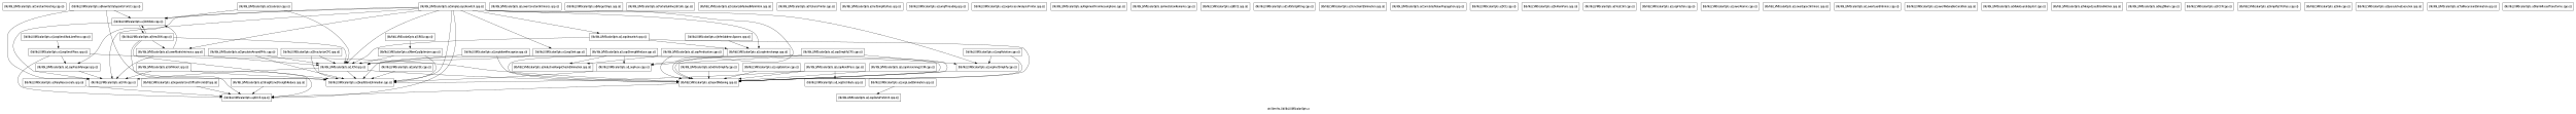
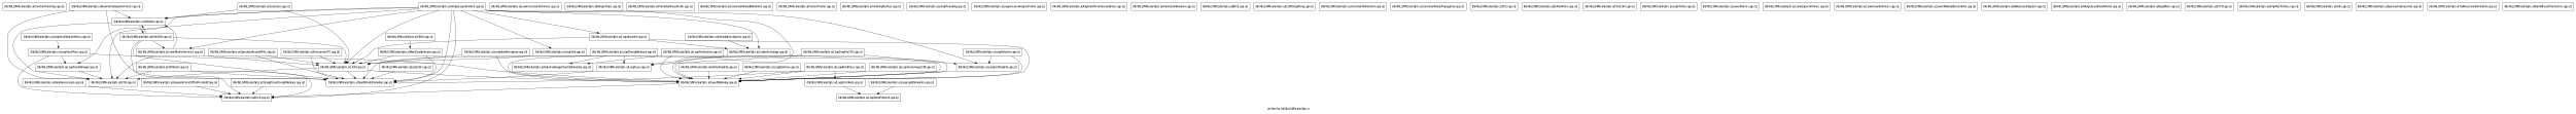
  digraph {
    fontname="Roboto Condensed"
    label="bin/llvm-lto_lib/libLLVMScalarOpts.a"
    rankdir=TB
    node [fontname="Roboto Condensed" group=0 shape=box]
    edge [fontname="Roboto Condensed"]
    n1 [label="{lib/libLLVMScalarOpts.a(ConstantHoisting.cpp.o)}"]
    n2 [label="{lib/libLLVMScalarOpts.a(LoopStrengthReduce.cpp.o)}"]
    n3 [label="{lib/libLLVMScalarOpts.a(InductiveRangeCheckElimination.cpp.o)}"]
    n4 [label="{lib/libLLVMScalarOpts.a(DeadStoreElimination.cpp.o)}"]
    n5 [label="{lib/libLLVMScalarOpts.a(GuardWidening.cpp.o)}"]
    n6 [label="{lib/libLLVMScalarOpts.a(LoopFuse.cpp.o)}"]
    n7 [label="{lib/libLLVMScalarOpts.a(ADCE.cpp.o)}"]
    n8 [label="{lib/libLLVMScalarOpts.a(LowerConstantIntrinsics.cpp.o)}"]
    n9 [label="{lib/libLLVMScalarOpts.a(MergeICmps.cpp.o)}"]
    n10 [label="{lib/libLLVMScalarOpts.a(PartiallyInlineLibCalls.cpp.o)}"]
    n11 [label="{lib/libLLVMScalarOpts.a(ScalarizeMaskedMemIntrin.cpp.o)}"]
    n12 [label="{lib/libLLVMScalarOpts.a(GVNHoist.cpp.o)}"]
    n13 [label="{lib/libLLVMScalarOpts.a(GVN.cpp.o)}"]
    n14 [label="{lib/libLLVMScalarOpts.a(GVNSink.cpp.o)}"]
    n15 [label="{lib/libLLVMScalarOpts.a(NewGVN.cpp.o)}"]
    n16 [label="{lib/libLLVMScalarOpts.a(LICM.cpp.o)}"]
    n17 [label="{lib/libLLVMScalarOpts.a(LowerMatrixIntrinsics.cpp.o)}"]
    n18 [label="{lib/libLLVMScalarOpts.a(IVUsersPrinter.cpp.o)}"]
    n19 [label="{lib/libLLVMScalarOpts.a(IndVarSimplify.cpp.o)}"]
    n20 [label="{lib/libLLVMScalarOpts.a(InferAddressSpaces.cpp.o)}"]
    n21 [label="{lib/libLLVMScalarOpts.a(LoopInterchange.cpp.o)}"]
    n22 [label="{lib/libLLVMScalarOpts.a(InstSimplifyPass.cpp.o)}"]
    n23 [label="{lib/libLLVMScalarOpts.a(JumpThreading.cpp.o)}"]
    n24 [label="{lib/libLLVMScalarOpts.a(LoopAccessAnalysisPrinter.cpp.o)}"]
    n25 [label="{lib/libLLVMScalarOpts.a(LoopSink.cpp.o)}"]
    n26 [label="{lib/libLLVMScalarOpts.a(AlignmentFromAssumptions.cpp.o)}"]
    n27 [label="{lib/libLLVMScalarOpts.a(AnnotationRemarks.cpp.o)}"]
    n28 [label="{lib/libLLVMScalarOpts.a(BDCE.cpp.o)}"]
    n29 [label="{lib/libLLVMScalarOpts.a(CallSiteSplitting.cpp.o)}"]
    n30 [label="{lib/libLLVMScalarOpts.a(ConstraintElimination.cpp.o)}"]
    n31 [label="{lib/libLLVMScalarOpts.a(CorrelatedValuePropagation.cpp.o)}"]
    n32 [label="{lib/libLLVMScalarOpts.a(DCE.cpp.o)}"]
    n33 [label="{lib/libLLVMScalarOpts.a(DivRemPairs.cpp.o)}"]
    n34 [label="{lib/libLLVMScalarOpts.a(EarlyCSE.cpp.o)}"]
    n35 [label="{lib/libLLVMScalarOpts.a(Float2Int.cpp.o)}"]
    n36 [label="{lib/libLLVMScalarOpts.a(LoopDeletion.cpp.o)}"]
    n37 [label="{lib/libLLVMScalarOpts.a(LoopDataPrefetch.cpp.o)}"]
    n38 [label="{lib/libLLVMScalarOpts.a(LoopDistribute.cpp.o)}"]
    n39 [label="{lib/libLLVMScalarOpts.a(LoopIdiomRecognize.cpp.o)}"]
    n40 [label="{lib/libLLVMScalarOpts.a(LoopInstSimplify.cpp.o)}"]
    n41 [label="{lib/libLLVMScalarOpts.a(LoopFlatten.cpp.o)}"]
    n42 [label="{lib/libLLVMScalarOpts.a(LoopLoadElimination.cpp.o)}"]
    n43 [label="{lib/libLLVMScalarOpts.a(LoopPassManager.cpp.o)}"]
    n44 [label="{lib/libLLVMScalarOpts.a(LoopPredication.cpp.o)}"]
    n45 [label="{lib/libLLVMScalarOpts.a(LoopRerollPass.cpp.o)}"]
    n46 [label="{lib/libLLVMScalarOpts.a(LoopRotation.cpp.o)}"]
    n47 [label="{lib/libLLVMScalarOpts.a(LoopSimplifyCFG.cpp.o)}"]
    n48 [label="{lib/libLLVMScalarOpts.a(LoopUnrollPass.cpp.o)}"]
    n49 [label="{lib/libLLVMScalarOpts.a(LoopUnrollAndJamPass.cpp.o)}"]
    n50 [label="{lib/libLLVMScalarOpts.a(LoopVersioningLICM.cpp.o)}"]
    n51 [label="{lib/libLLVMScalarOpts.a(LowerAtomic.cpp.o)}"]
    n52 [label="{lib/libLLVMScalarOpts.a(LowerExpectIntrinsic.cpp.o)}"]
    n53 [label="{lib/libLLVMScalarOpts.a(LowerGuardIntrinsic.cpp.o)}"]
    n54 [label="{lib/libLLVMScalarOpts.a(LowerWidenableCondition.cpp.o)}"]
    n55 [label="{lib/libLLVMScalarOpts.a(MakeGuardsExplicit.cpp.o)}"]
    n56 [label="{lib/libLLVMScalarOpts.a(MemCpyOptimizer.cpp.o)}"]
    n57 [label="{lib/libLLVMScalarOpts.a(MergedLoadStoreMotion.cpp.o)}"]
    n58 [label="{lib/libLLVMScalarOpts.a(NaryReassociate.cpp.o)}"]
    n59 [label="{lib/libLLVMScalarOpts.a(Reg2Mem.cpp.o)}"]
    n60 [label="{lib/libLLVMScalarOpts.a(RewriteStatepointsForGC.cpp.o)}"]
    n61 [label="{lib/libLLVMScalarOpts.a(SCCP.cpp.o)}"]
    n62 [label="{lib/libLLVMScalarOpts.a(SROA.cpp.o)}"]
    n63 [label="{lib/libLLVMScalarOpts.a(Scalarizer.cpp.o)}"]
    n64 [label="{lib/libLLVMScalarOpts.a(SeparateConstOffsetFromGEP.cpp.o)}"]
    n65 [label="{lib/libLLVMScalarOpts.a(SimpleLoopUnswitch.cpp.o)}"]
    n66 [label="{lib/libLLVMScalarOpts.a(LoopUnswitch.cpp.o)}"]
    n67 [label="{lib/libLLVMScalarOpts.a(SimplifyCFGPass.cpp.o)}"]
    n68 [label="{lib/libLLVMScalarOpts.a(Sink.cpp.o)}"]
    n69 [label="{lib/libLLVMScalarOpts.a(SpeculativeExecution.cpp.o)}"]
    n70 [label="{lib/libLLVMScalarOpts.a(SpeculateAroundPHIs.cpp.o)}"]
    n71 [label="{lib/libLLVMScalarOpts.a(StraightLineStrengthReduce.cpp.o)}"]
    n72 [label="{lib/libLLVMScalarOpts.a(StructurizeCFG.cpp.o)}"]
    n73 [label="{lib/libLLVMScalarOpts.a(TailRecursionElimination.cpp.o)}"]
    n74 [label="{lib/libLLVMScalarOpts.a(WarnMissedTransforms.cpp.o)}"]
    n2 -> n3
    n2 -> n4
    n2 -> n5
    n2 -> n6
    n5 -> n7
    n6 -> n4
    n12 -> n4
    n12 -> n7
    n12 -> n13
    n14 -> n13
    n14 -> n15
    n15 -> n4
    n15 -> n7
    n15 -> n14
    n15 -> n16
    n15 -> n17
    n16 -> n4
    n16 -> n5
    n16 -> n13
    n17 -> n13
    n17 -> n14
    n17 -> n16
    n19 -> n5
    n20 -> n21
    n21 -> n5
    n21 -> n6
    n25 -> n5
    n25 -> n16
    n34 -> n4
    n36 -> n5
+   n38 -> n37
    n39 -> n5
    n39 -> n16
    n40 -> n5
    n42 -> n37
    n43 -> n13
    n44 -> n3
    n44 -> n5
    n45 -> n4
    n45 -> n5
    n45 -> n38
    n46 -> n5
    n46 -> n40
    n47 -> n5
    n47 -> n6
    n47 -> n40
    n48 -> n5
    n48 -> n7
    n48 -> n43
    n49 -> n48
    n50 -> n5
    n56 -> n4
    n56 -> n16
    n58 -> n7
    n60 -> n4
    n60 -> n13
    n60 -> n14
    n62 -> n56
    n63 -> n14
    n63 -> n16
    n64 -> n7
    n65 -> n4
    n65 -> n5
    n65 -> n7
    n65 -> n13
    n65 -> n14
    n65 -> n16
    n65 -> n17
    n65 -> n21
    n65 -> n25
    n65 -> n40
    n65 -> n43
    n65 -> n66
    n66 -> n5
    n66 -> n16
    n66 -> n21
    n70 -> n4
    n70 -> n16
    n71 -> n7
    n72 -> n4
    n72 -> n16
  }
